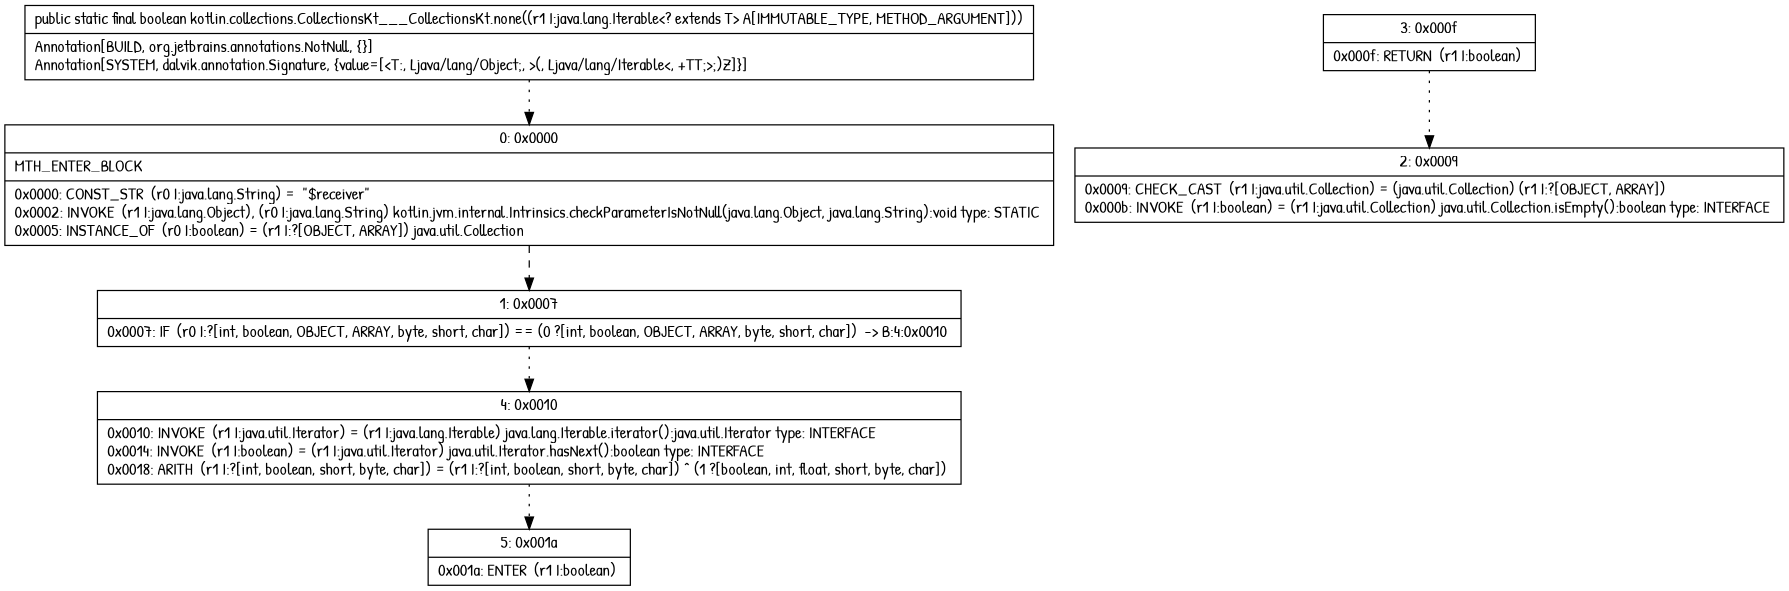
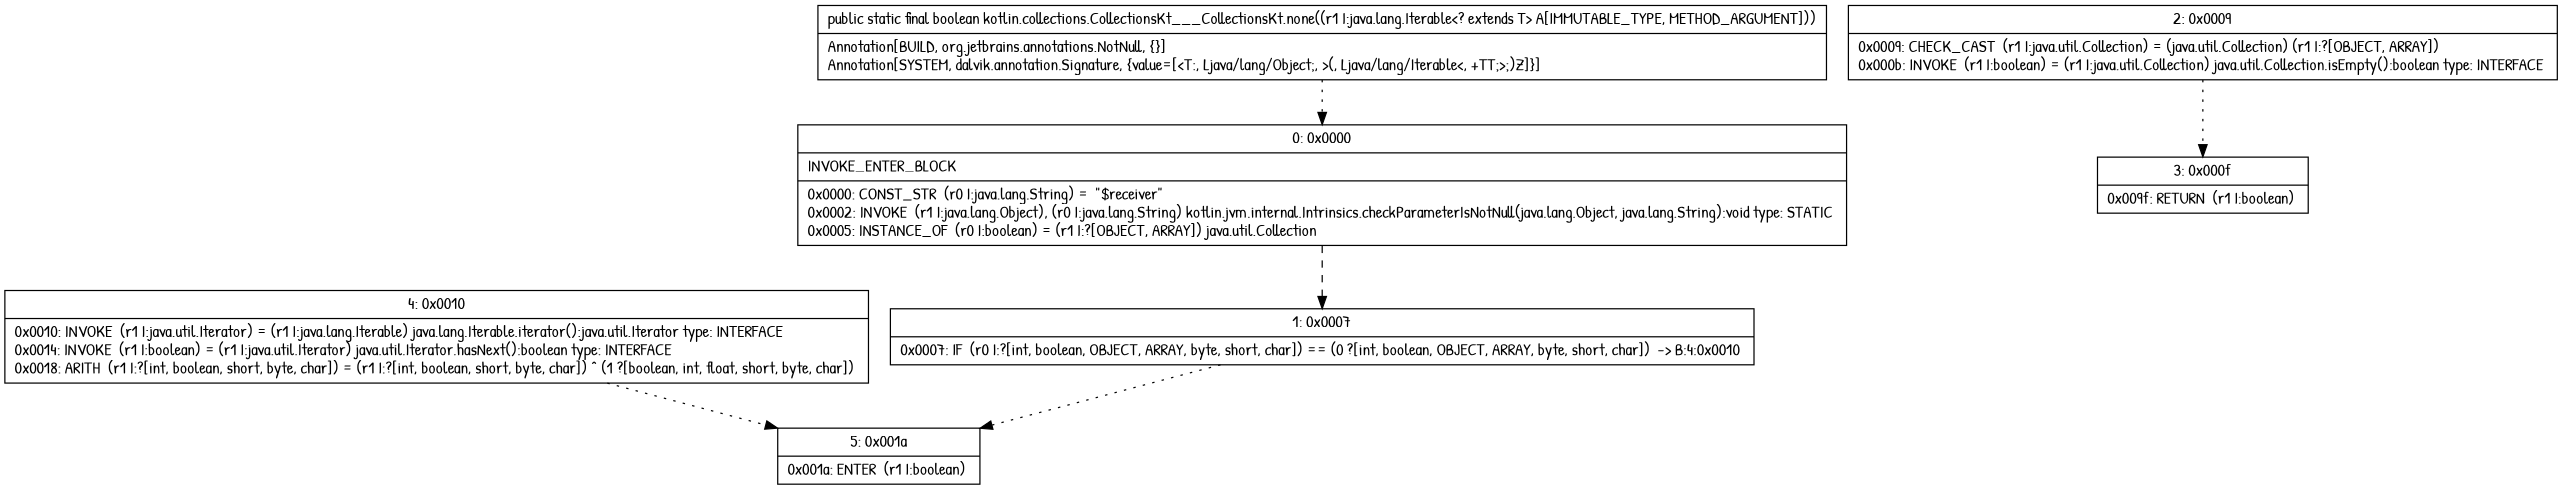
  digraph {
    fontname="Patrick Hand"
    node [fontname="Patrick Hand" shape=record]
    edge [fontname="Patrick Hand" style=dotted]
-   n1 [label="{0\:\ 0x0000|MTH_ENTER_BLOCK\l|0x0000: CONST_STR  (r0 I:java.lang.String) =  \"$receiver\" \l0x0002: INVOKE  (r1 I:java.lang.Object), (r0 I:java.lang.String) kotlin.jvm.internal.Intrinsics.checkParameterIsNotNull(java.lang.Object, java.lang.String):void type: STATIC \l0x0005: INSTANCE_OF  (r0 I:boolean) = (r1 I:?[OBJECT, ARRAY]) java.util.Collection \l}"]
+   n1 [label="{0\:\ 0x0000|INVOKE_ENTER_BLOCK\l|0x0000: CONST_STR  (r0 I:java.lang.String) =  \"$receiver\" \l0x0002: INVOKE  (r1 I:java.lang.Object), (r0 I:java.lang.String) kotlin.jvm.internal.Intrinsics.checkParameterIsNotNull(java.lang.Object, java.lang.String):void type: STATIC \l0x0005: INSTANCE_OF  (r0 I:boolean) = (r1 I:?[OBJECT, ARRAY]) java.util.Collection \l}"]
    n2 [label="{1\:\ 0x0007|0x0007: IF  (r0 I:?[int, boolean, OBJECT, ARRAY, byte, short, char]) == (0 ?[int, boolean, OBJECT, ARRAY, byte, short, char])  \-\> B:4:0x0010 \l}"]
    n3 [label="{4\:\ 0x0010|0x0010: INVOKE  (r1 I:java.util.Iterator) = (r1 I:java.lang.Iterable) java.lang.Iterable.iterator():java.util.Iterator type: INTERFACE \l0x0014: INVOKE  (r1 I:boolean) = (r1 I:java.util.Iterator) java.util.Iterator.hasNext():boolean type: INTERFACE \l0x0018: ARITH  (r1 I:?[int, boolean, short, byte, char]) = (r1 I:?[int, boolean, short, byte, char]) ^ (1 ?[boolean, int, float, short, byte, char]) \l}"]
    n4 [label="{2\:\ 0x0009|0x0009: CHECK_CAST  (r1 I:java.util.Collection) = (java.util.Collection) (r1 I:?[OBJECT, ARRAY]) \l0x000b: INVOKE  (r1 I:boolean) = (r1 I:java.util.Collection) java.util.Collection.isEmpty():boolean type: INTERFACE \l}"]
-   n5 [label="{3\:\ 0x000f|0x000f: RETURN  (r1 I:boolean) \l}"]
+   n5 [label="{3\:\ 0x000f|0x009f: RETURN  (r1 I:boolean) \l}"]
    n6 [label="{5\:\ 0x001a|0x001a: ENTER  (r1 I:boolean) \l}"]
    n7 [label="{public static final boolean kotlin.collections.CollectionsKt___CollectionsKt.none((r1 I:java.lang.Iterable\<? extends T\> A[IMMUTABLE_TYPE, METHOD_ARGUMENT]))  | Annotation[BUILD, org.jetbrains.annotations.NotNull, \{\}]\lAnnotation[SYSTEM, dalvik.annotation.Signature, \{value=[\<T:, Ljava\/lang\/Object;, \>(, Ljava\/lang\/Iterable\<, +TT;\>;)Z]\}]\l}"]
    n1 -> n2 [style=dashed]
-   n2 -> n3
+   n2 -> n6
    n3 -> n6
-   n5 -> n4
+   n4 -> n5
    n7 -> n1
  }
